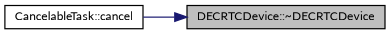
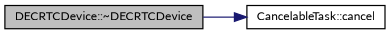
  digraph {
    rankdir=LR
    fontname=Lato
    node [color=black fontname=Lato fontsize=10 shape=record style=filled]
    n1 [fillcolor=grey75 fontcolor=black height=0.2 label="DECRTCDevice::~DECRTCDevice" width=0.4]
    n2 [fillcolor=white height=0.2 label="CancelableTask::cancel" width=0.4]
-   n2 -> n1 [color=midnightblue fontname=Lato fontsize=10 labelfontname=FreeSans labelfontsize=10 style=solid]
+   n1 -> n2 [color=midnightblue fontname=Lato fontsize=10 labelfontname=FreeSans labelfontsize=10 style=solid]
  }
